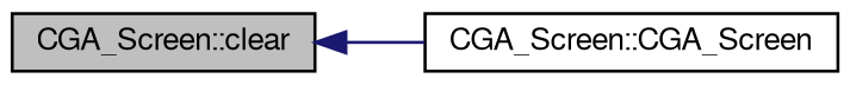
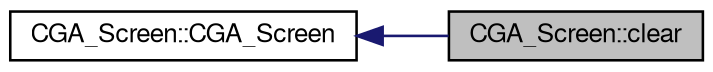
  digraph {
    rankdir=LR
    node [color=black fontname=FreeSans fontsize=10 shape=record]
    n1 [fillcolor=grey75 fontcolor=black height=0.2 label="CGA_Screen::clear" style=filled width=0.4]
    n2 [height=0.2 label="CGA_Screen::CGA_Screen" width=0.4]
-   n1 -> n2 [color=midnightblue dir=back fontname=FreeSans fontsize=10 labelfontname=FreeSans labelfontsize=10 style=solid]
+   n2 -> n1 [color=midnightblue dir=back fontname=FreeSans fontsize=10 labelfontname=FreeSans labelfontsize=10 style=solid]
  }
